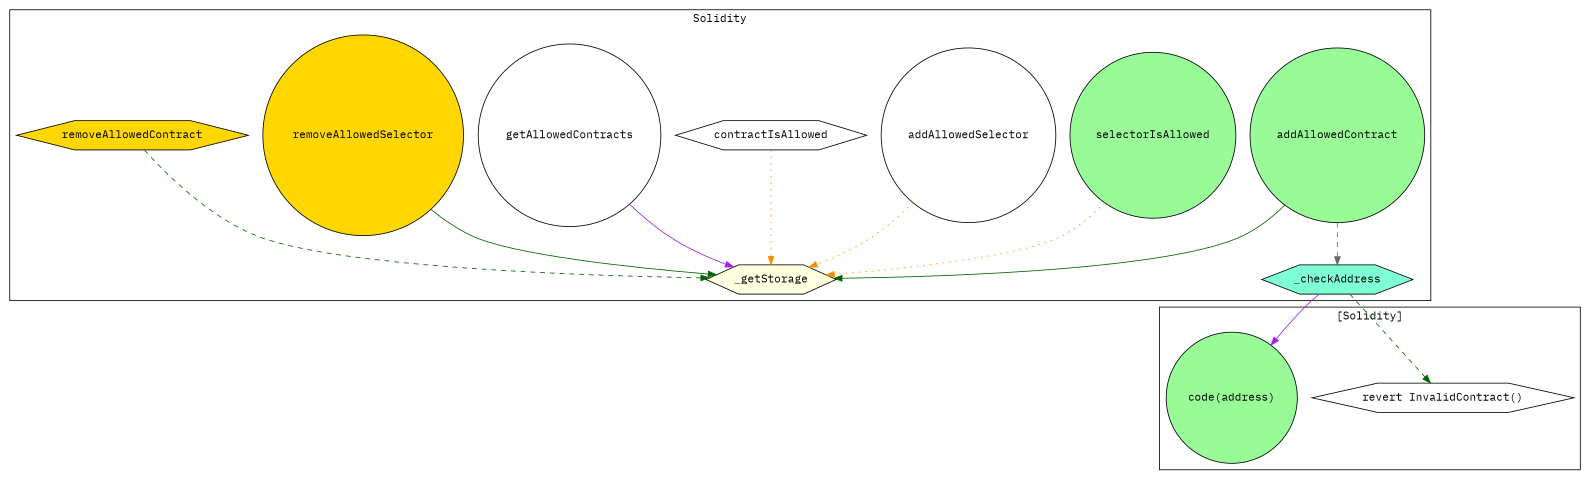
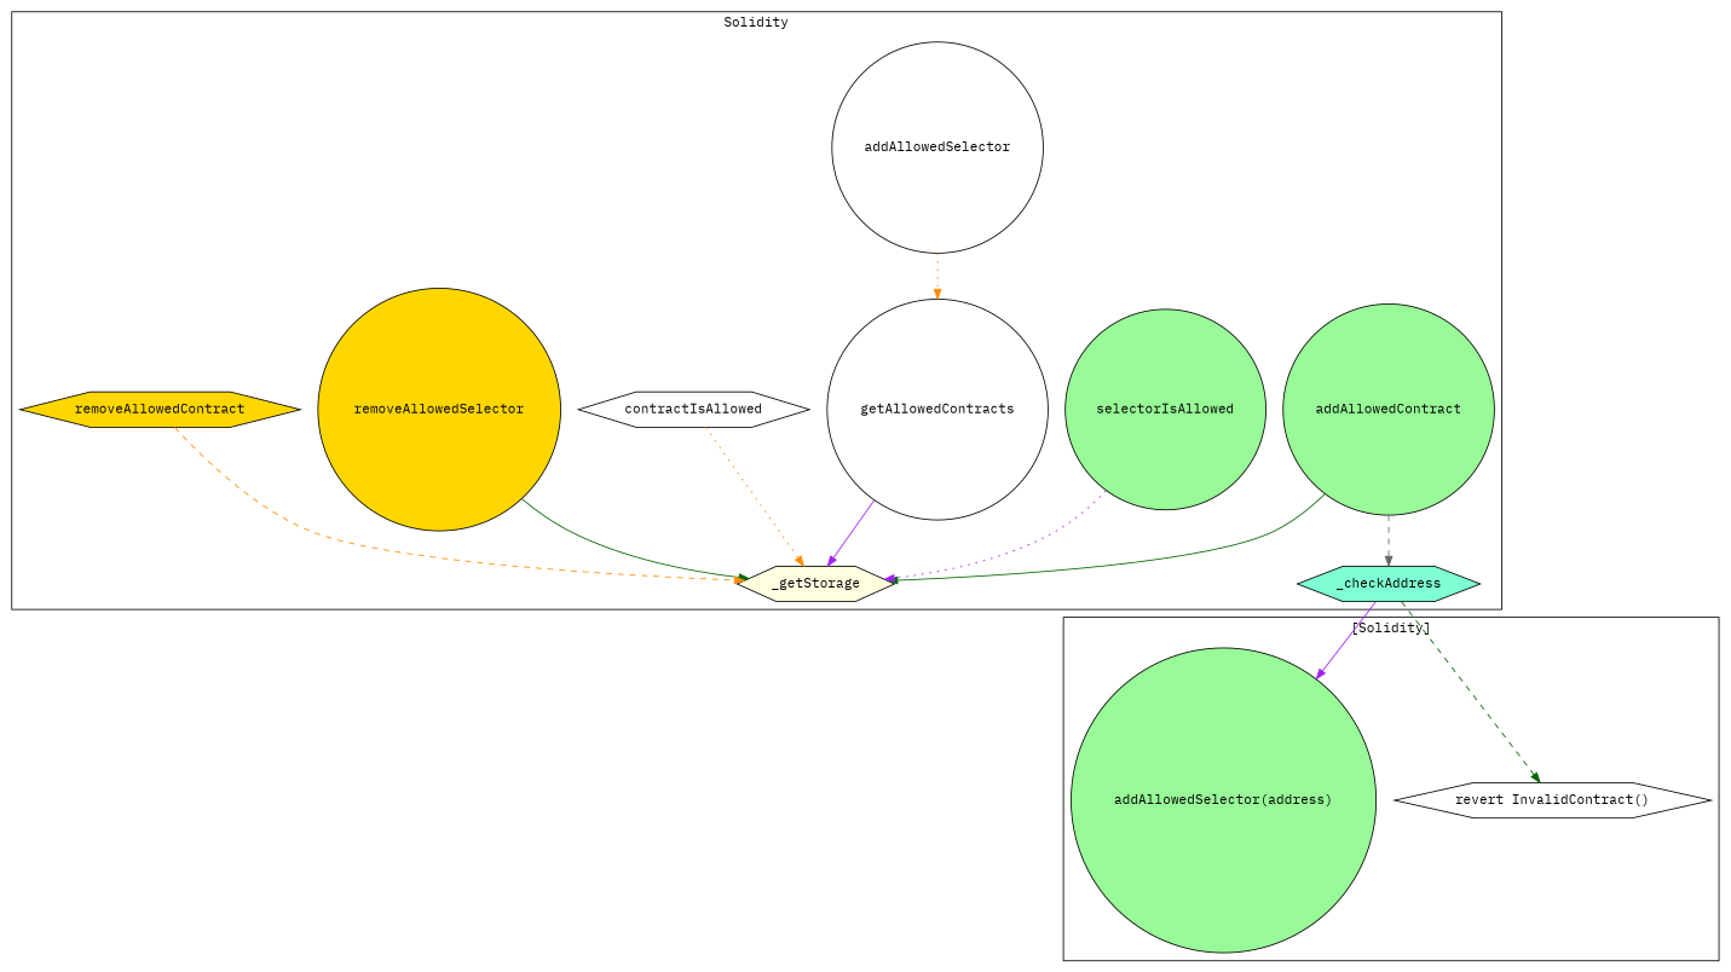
  strict digraph {
    fontname="IBM Plex Mono"
    rankdir=TB
    node [fillcolor=white fontname="IBM Plex Mono" shape=circle style=filled]
    edge [color=darkgreen fontname="IBM Plex Mono" style=solid]
    n1 [fillcolor=lightyellow label=_getStorage shape=hexagon]
    n2 [fillcolor=palegreen label=addAllowedContract]
    n3 [fillcolor=aquamarine label=_checkAddress shape=hexagon]
    n4 [fillcolor=palegreen label=selectorIsAllowed]
    n5 [label=addAllowedSelector]
    n6 [label=contractIsAllowed shape=hexagon]
    n7 [label=getAllowedContracts]
    n8 [fillcolor=gold label=removeAllowedSelector]
    n9 [fillcolor=gold label=removeAllowedContract shape=hexagon]
    "revert InvalidContract()" [shape=hexagon]
-   "code(address)" [fillcolor=palegreen]
+   "code(address)" [fillcolor=palegreen label="addAllowedSelector(address)"]
    subgraph cluster_1 {
      label=Solidity
      n1
      n2
      n3
      n4
      n5
      n6
      n7
      n8
      n9
    }
    subgraph cluster_2 {
      label="[Solidity]"
      "revert InvalidContract()"
      "code(address)"
    }
    n2 -> n1
    n2 -> n3 [color=gray40 style=dashed]
    n3 -> "revert InvalidContract()" [style=dashed]
    n3 -> "code(address)" [color=purple]
-   n4 -> n1 [color=darkorange style=dotted]
-   n5 -> n1 [color=darkorange style=dotted]
+   n4 -> n1 [color=purple style=dotted]
+   n5 -> n7 [color=darkorange style=dotted]
    n6 -> n1 [color=darkorange style=dotted]
    n7 -> n1 [color=purple]
    n8 -> n1
-   n9 -> n1 [style=dashed]
+   n9 -> n1 [color=darkorange style=dashed]
  }
